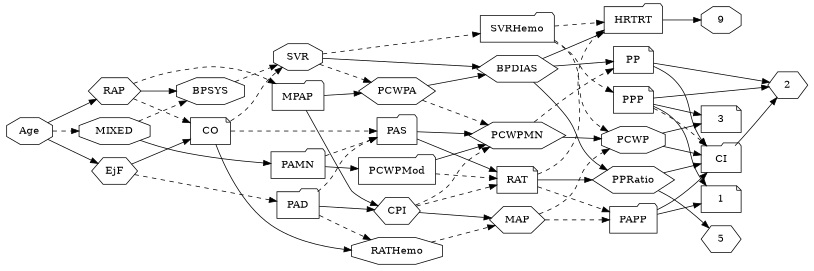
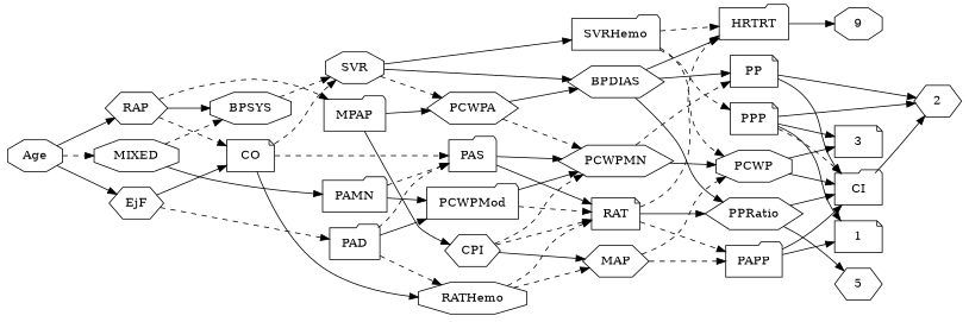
  strict digraph {
    rankdir=LR
    node [shape=hexagon]
    edge [style=solid]
    1 [height=0.5 shape=note width=0.75]
    2 [height=0.5 width=0.75]
    3 [height=0.5 shape=note width=0.75]
    n4 [height=0.5 label=9 shape=octagon width=0.75]
    5 [height=0.5 width=0.75]
    Age [height=0.5 shape=octagon width=0.75]
    EjF [height=0.5 width=0.75]
    RAP [height=0.5 width=0.77632]
    MIXED [height=0.5 shape=octagon width=1.1193]
    PAD [height=0.5 shape=folder width=0.79437]
    CO [height=0.5 shape=note width=0.75]
    MPAP [height=0.5 shape=folder width=0.97491]
    BPSYS [height=0.5 shape=octagon width=1.0471]
    PAMN [height=0.5 shape=folder width=1.011]
    PAS [height=0.5 shape=folder width=0.75]
    RATHemo [height=0.5 shape=octagon width=1.3721]
    PCWPMod [height=0.5 shape=folder width=1.4443]
    SVR [height=0.5 shape=octagon width=0.77632]
    CPI [height=0.5 width=0.75]
    PCWPA [height=0.5 width=1.1555]
    RAT [height=0.5 shape=note width=0.75827]
    PCWPMN [height=0.5 width=1.3902]
    MAP [height=0.5 width=0.84854]
    BPDIAS [height=0.5 width=1.1735]
    SVRHemo [height=0.5 shape=folder width=1.3902]
    PPRatio [height=0.5 width=1.1013]
    PAPP [height=0.5 shape=folder width=0.88464]
    HRTRT [height=0.5 shape=folder width=1.1013]
    PP [height=0.5 shape=note width=0.75]
    PCWP [height=0.5 shape=octagon width=0.97491]
    PPP [height=0.5 shape=note width=0.75]
    CI [height=0.5 shape=folder width=0.75]
    Age -> EjF
    Age -> RAP
    Age -> MIXED [style=dashed]
    EjF -> PAD [style=dashed]
    EjF -> CO
    RAP -> CO [style=dashed]
    RAP -> MPAP [style=dashed]
    RAP -> BPSYS
    MIXED -> BPSYS [style=dashed]
    MIXED -> PAMN
    PAD -> PAS [style=dashed]
    PAD -> RATHemo [style=dashed]
-   PAD -> CPI
+   PAD -> PCWPMod
    CO -> PAS [style=dashed]
    CO -> RATHemo
    CO -> SVR [style=dashed]
    MPAP -> CPI
    MPAP -> PCWPA
    BPSYS -> SVR [style=dashed]
    PAMN -> PAS [style=dashed]
    PAMN -> PCWPMod
    PAS -> RAT
    PAS -> PCWPMN
+   RATHemo -> RAT [style=dashed]
    RATHemo -> MAP [style=dashed]
    PCWPMod -> RAT [style=dashed]
    PCWPMod -> PCWPMN
    SVR -> PCWPA [style=dashed]
    SVR -> BPDIAS
-   SVR -> SVRHemo [style=dashed]
+   SVR -> SVRHemo
    CPI -> RAT [style=dashed]
    CPI -> PCWPMN [style=dashed]
    CPI -> MAP
    PCWPA -> PCWPMN [style=dashed]
    PCWPA -> BPDIAS
    RAT -> PPRatio
    RAT -> PAPP [style=dashed]
    RAT -> HRTRT [style=dashed]
    PCWPMN -> PP [style=dashed]
    PCWPMN -> PCWP
    MAP -> PAPP [style=dashed]
    MAP -> PCWP [style=dashed]
    BPDIAS -> PPRatio
    BPDIAS -> HRTRT
    BPDIAS -> PP
    SVRHemo -> HRTRT [style=dashed]
    SVRHemo -> PCWP [style=dashed]
    SVRHemo -> PPP [style=dashed]
    PPRatio -> 5
    PPRatio -> CI
    PAPP -> 1
    PAPP -> CI
    HRTRT -> n4
    PP -> 2
    PP -> CI
    PCWP -> 3
    PCWP -> CI
    PPP -> 1
    PPP -> 2
    PPP -> 3
    PPP -> CI [style=dashed]
    CI -> 2
  }
